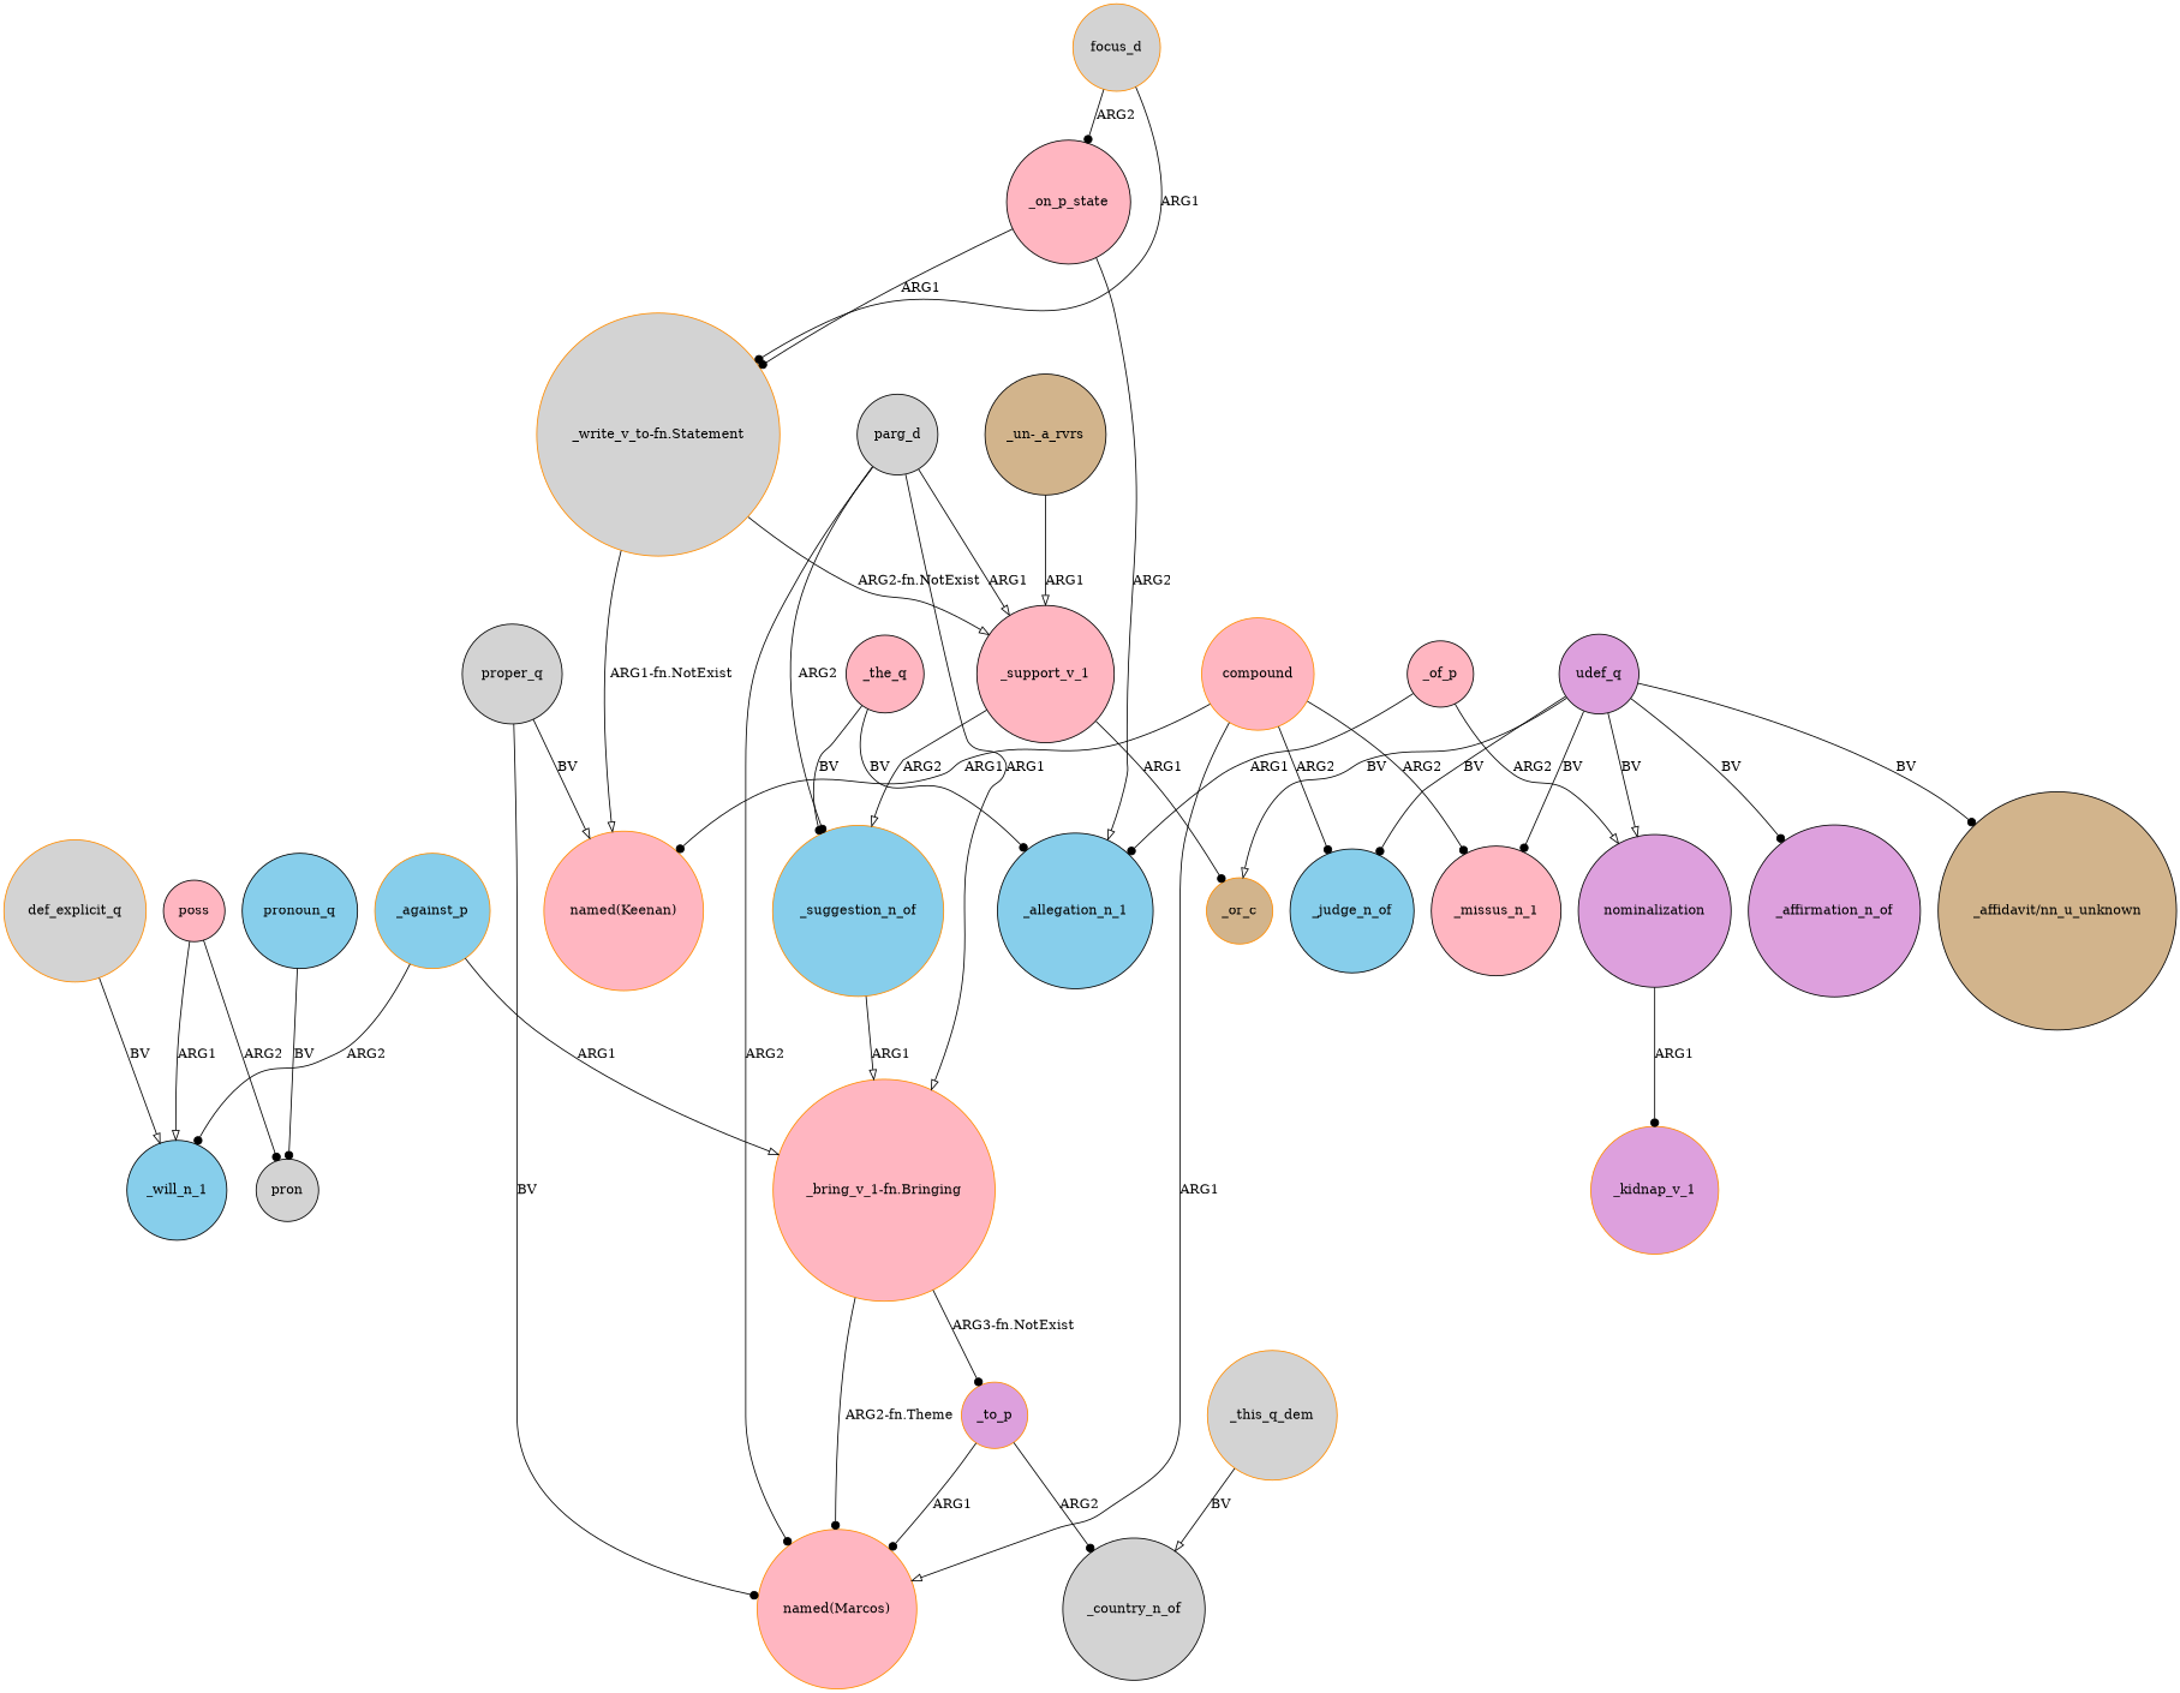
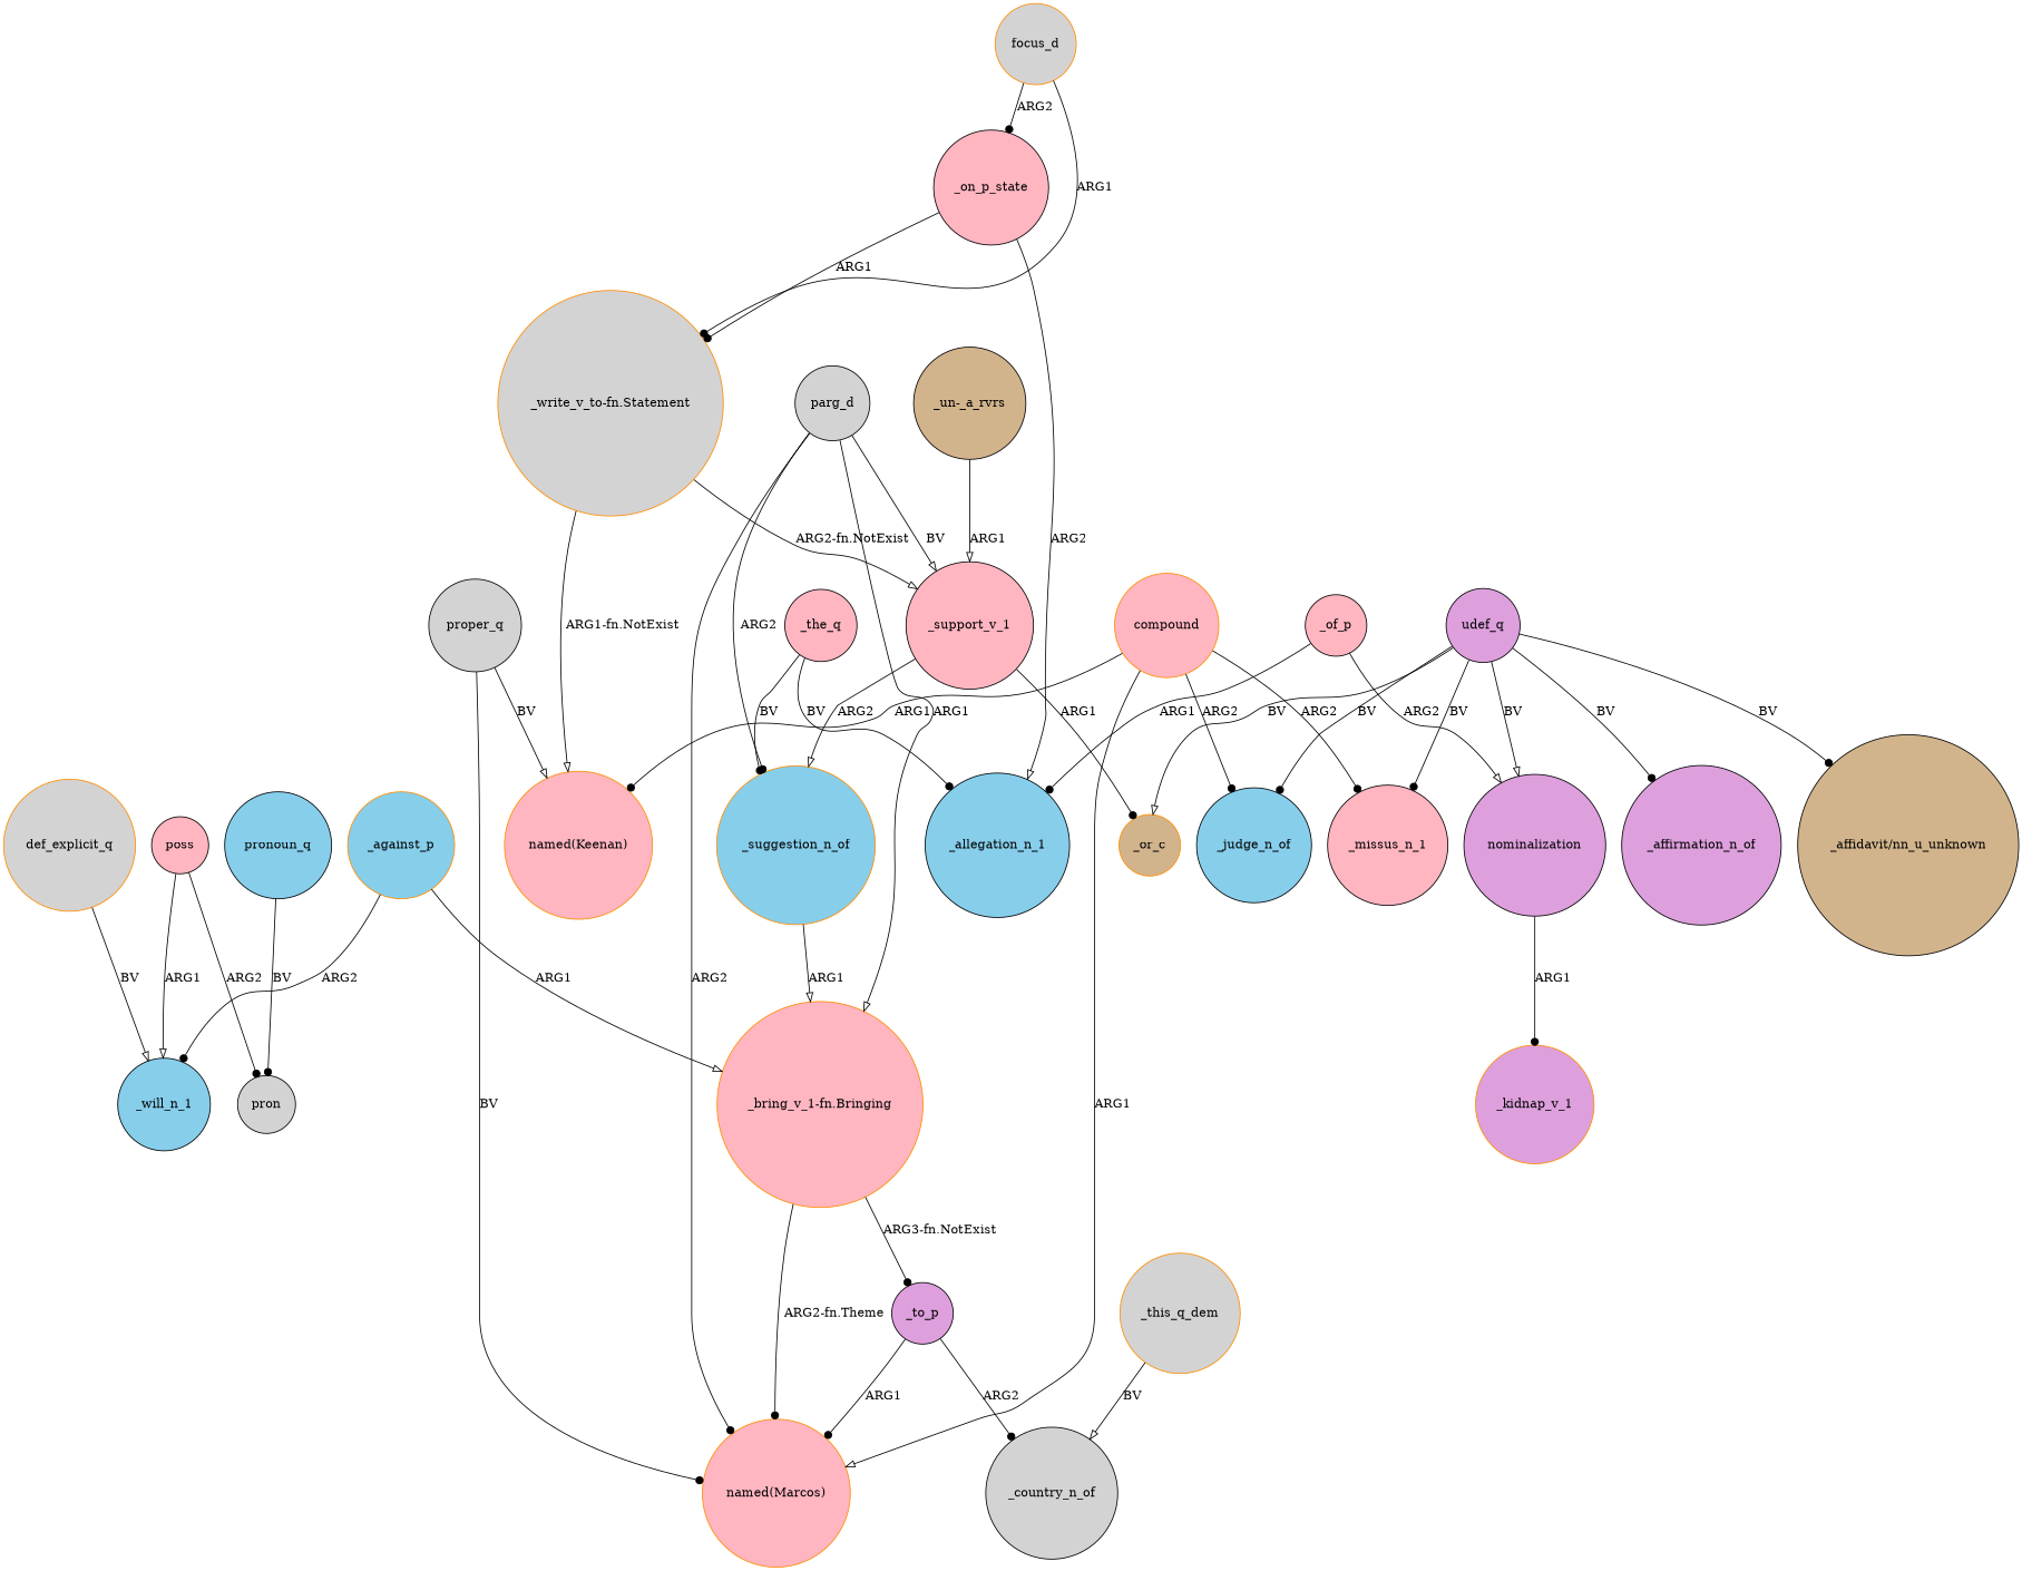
  digraph {
    node [color=black fillcolor=lightpink shape=circle style=filled]
    edge [arrowhead=dot]
    _will_n_1 [fillcolor=skyblue]
    poss
    pron [fillcolor=lightgrey]
    "_write_v_to-fn.Statement" [color=darkorange fillcolor=lightgrey]
    _support_v_1
    "named(Keenan)" [color=darkorange]
    _suggestion_n_of [color=darkorange fillcolor=skyblue]
    _or_c [color=darkorange fillcolor=tan]
    "_bring_v_1-fn.Bringing" [color=darkorange]
    _allegation_n_1 [fillcolor=skyblue]
    _of_p
    nominalization [fillcolor=plum]
    _kidnap_v_1 [color=darkorange fillcolor=plum]
    _on_p_state
    _against_p [color=darkorange fillcolor=skyblue]
-   _to_p [color=darkorange fillcolor=plum]
+   _to_p [fillcolor=plum]
    "named(Marcos)" [color=darkorange]
    _country_n_of [fillcolor=lightgrey]
    _the_q
    compound [color=darkorange]
    _judge_n_of [fillcolor=skyblue]
    _missus_n_1
    focus_d [color=darkorange fillcolor=lightgrey]
    parg_d [fillcolor=lightgrey]
    udef_q [fillcolor=plum]
    "_affidavit/nn_u_unknown" [fillcolor=tan]
    _affirmation_n_of [fillcolor=plum]
    _this_q_dem [color=darkorange fillcolor=lightgrey]
    "_un-_a_rvrs" [fillcolor=tan]
    pronoun_q [fillcolor=skyblue]
    def_explicit_q [color=darkorange fillcolor=lightgrey]
    proper_q [fillcolor=lightgrey]
    poss -> _will_n_1 [arrowhead=onormal label=ARG1]
    poss -> pron [label=ARG2]
    "_write_v_to-fn.Statement" -> _support_v_1 [arrowhead=onormal label="ARG2-fn.NotExist"]
    "_write_v_to-fn.Statement" -> "named(Keenan)" [arrowhead=onormal label="ARG1-fn.NotExist"]
    _support_v_1 -> _suggestion_n_of [arrowhead=onormal label=ARG2]
    _support_v_1 -> _or_c [label=ARG1]
    _suggestion_n_of -> "_bring_v_1-fn.Bringing" [arrowhead=onormal label=ARG1]
    "_bring_v_1-fn.Bringing" -> _to_p [label="ARG3-fn.NotExist"]
    "_bring_v_1-fn.Bringing" -> "named(Marcos)" [label="ARG2-fn.Theme"]
    _of_p -> _allegation_n_1 [label=ARG1]
    _of_p -> nominalization [arrowhead=onormal label=ARG2]
    nominalization -> _kidnap_v_1 [label=ARG1]
    _on_p_state -> "_write_v_to-fn.Statement" [label=ARG1]
    _on_p_state -> _allegation_n_1 [arrowhead=onormal label=ARG2]
    _against_p -> _will_n_1 [label=ARG2]
    _against_p -> "_bring_v_1-fn.Bringing" [arrowhead=onormal label=ARG1]
    _to_p -> "named(Marcos)" [label=ARG1]
    _to_p -> _country_n_of [label=ARG2]
    _the_q -> _suggestion_n_of [label=BV]
    _the_q -> _allegation_n_1 [label=BV]
    compound -> "named(Keenan)" [label=ARG1]
    compound -> "named(Marcos)" [arrowhead=onormal label=ARG1]
    compound -> _judge_n_of [label=ARG2]
    compound -> _missus_n_1 [label=ARG2]
    focus_d -> "_write_v_to-fn.Statement" [label=ARG1]
    focus_d -> _on_p_state [label=ARG2]
-   parg_d -> _support_v_1 [arrowhead=onormal label=ARG1]
+   parg_d -> _support_v_1 [arrowhead=onormal label=BV]
    parg_d -> _suggestion_n_of [label=ARG2]
    parg_d -> "_bring_v_1-fn.Bringing" [arrowhead=onormal label=ARG1]
    parg_d -> "named(Marcos)" [label=ARG2]
    udef_q -> _or_c [arrowhead=onormal label=BV]
    udef_q -> nominalization [arrowhead=onormal label=BV]
    udef_q -> _judge_n_of [label=BV]
    udef_q -> _missus_n_1 [label=BV]
    udef_q -> "_affidavit/nn_u_unknown" [label=BV]
    udef_q -> _affirmation_n_of [label=BV]
    _this_q_dem -> _country_n_of [arrowhead=onormal label=BV]
    "_un-_a_rvrs" -> _support_v_1 [arrowhead=onormal label=ARG1]
    pronoun_q -> pron [label=BV]
    def_explicit_q -> _will_n_1 [arrowhead=onormal label=BV]
    proper_q -> "named(Keenan)" [arrowhead=onormal label=BV]
    proper_q -> "named(Marcos)" [label=BV]
  }
